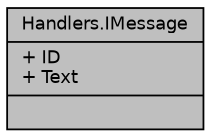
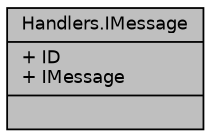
  digraph {
-   n1 [color=black fillcolor=grey75 fontcolor=black fontname=Helvetica fontsize=10 height=0.2 label="{Handlers.IMessage\n|+ ID\l+ Text\l|}" shape=record style=filled width=0.4]
+   n1 [color=black fillcolor=grey75 fontcolor=black fontname=Helvetica fontsize=10 height=0.2 label="{Handlers.IMessage\n|+ ID\l+ IMessage\l|}" shape=record style=filled width=0.4]
  }
